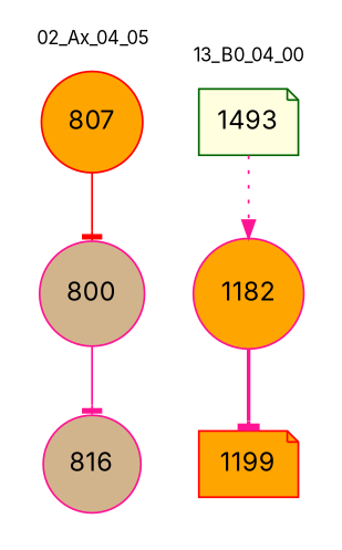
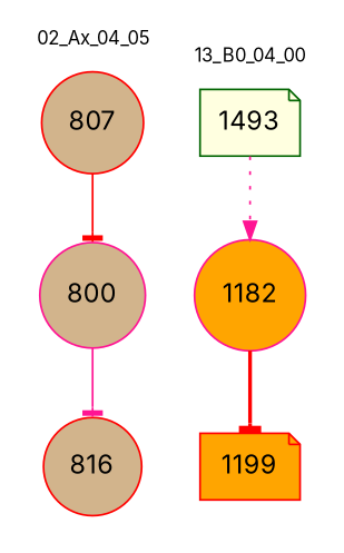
  digraph {
    fontname=Inter
    node [color=deeppink fillcolor=tan fontname=Inter shape=circle style=filled]
    edge [arrowhead=tee color=red fontname=Inter style=solid]
-   n1 [color=red fillcolor=orange label=807]
+   n1 [color=red label=807]
    n2 [label=800]
-   n3 [label=816]
+   n3 [color=red label=816]
    n4 [color=darkgreen fillcolor=lightyellow label=1493 shape=note]
    n5 [fillcolor=orange label=1182]
    n6 [color=red fillcolor=orange label=1199 shape=note]
    subgraph cluster_1 {
      color=white
      fontsize=10
      label="02_Ax_04_05"
      n1
      n2
      n3
    }
    subgraph cluster_2 {
      color=white
      fontsize=10
      label="13_B0_04_00"
      n4
      n5
      n6
    }
    n1 -> n2
    n2 -> n3 [color=deeppink]
    n4 -> n5 [arrowhead=normal color=deeppink style=dotted]
-   n5 -> n6 [color=deeppink style=bold]
+   n5 -> n6 [style=bold]
  }
